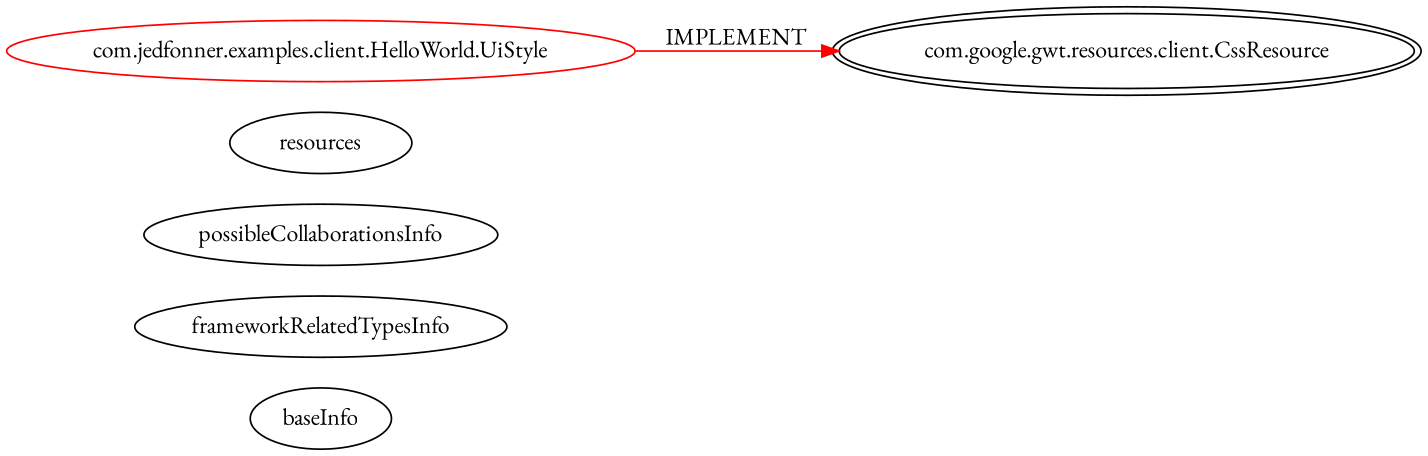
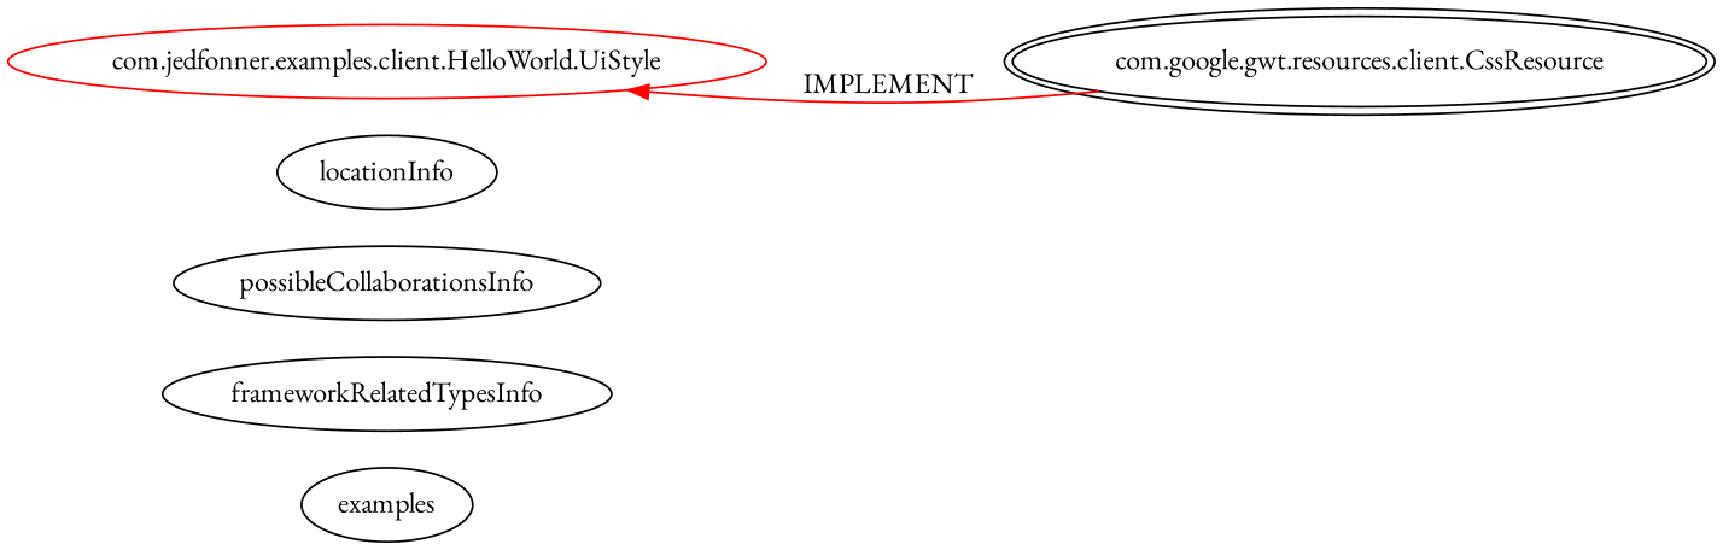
  digraph {
    rankdir=LR
    fontname="EB Garamond"
    node [fontname="EB Garamond"]
-   baseInfo [category=extension_graph graphId=4720 isAnonymous=false possibleRelation=false]
+   baseInfo [category=extension_graph graphId=4720 isAnonymous=false possibleRelation=false label=examples]
    frameworkRelatedTypesInfo [0="com.google.gwt.resources.client.CssResource"]
    possibleCollaborationsInfo
-   locationInfo [contextSignature=UiStyle filePath="/yossren-UIBinderExample/UIBinderExample-master/src/com/jedfonner/examples/client/HelloWorld.java" graphId=4720 projectName="yossren-UIBinderExample" label=resources]
+   locationInfo [contextSignature=UiStyle filePath="/yossren-UIBinderExample/UIBinderExample-master/src/com/jedfonner/examples/client/HelloWorld.java" graphId=4720 projectName="yossren-UIBinderExample"]
    n5 [color=red isFrameworkType=false label="com.jedfonner.examples.client.HelloWorld.UiStyle" vertexType=ROOT_CLIENT_CLASS_DECLARATION]
    n6 [isFrameworkType=true label="com.google.gwt.resources.client.CssResource" peripheries=2 vertexType=FRAMEWORK_INTERFACE_TYPE]
-   n5 -> n6 [color=red label=IMPLEMENT fontname="EB Garamond"]
+   n6 -> n5 [color=red label=IMPLEMENT fontname="EB Garamond"]
  }
